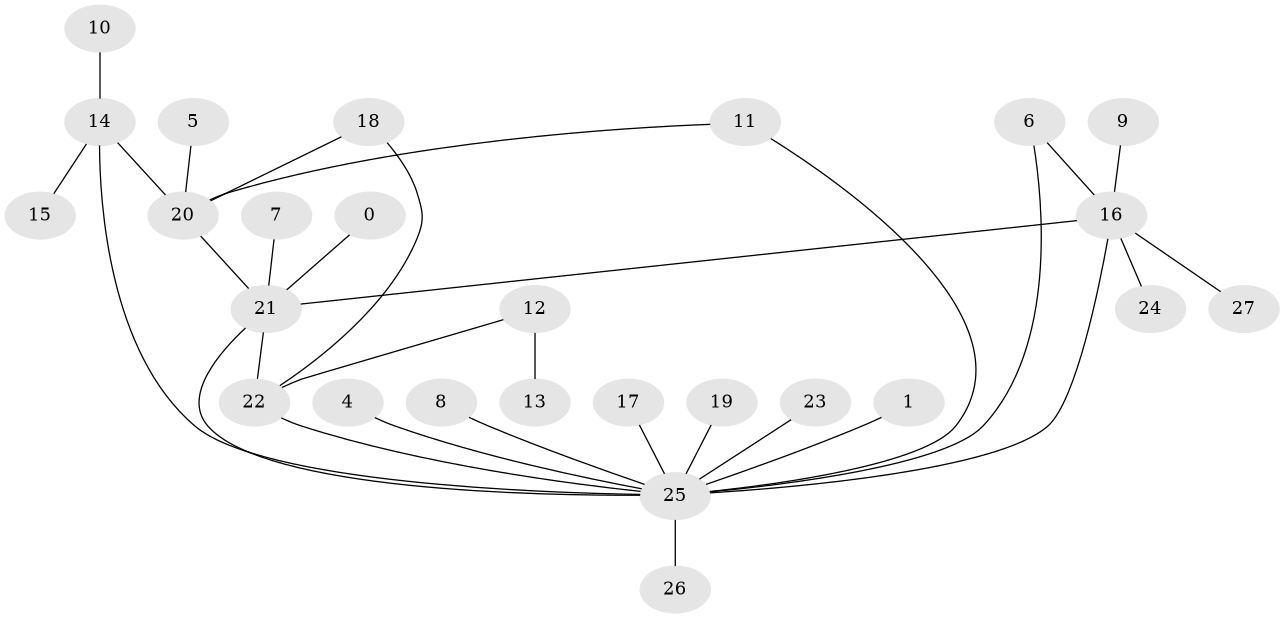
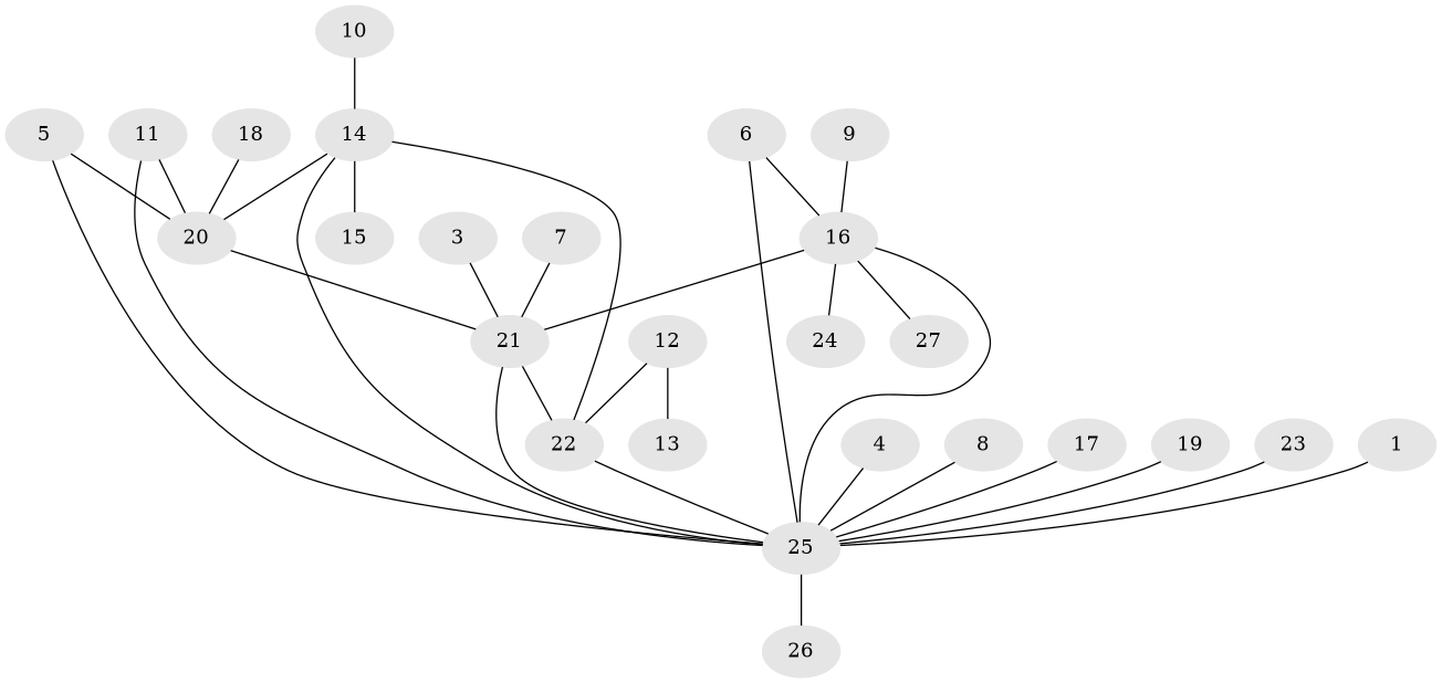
  graph {
    node [color=gray90 style=filled]
    edge [weight=1.0]
    1
    25
    26
-   3 [label=0]
+   3
    21
    22
    4
    5
    20
    6
    16
    24
    27
    7
    8
    9
    10
    14
    15
    11
    12
    13
    17
    18
    19
    23
    1 -- 25
    25 -- 26
    3 -- 21
    21 -- 25
    21 -- 22
    22 -- 25
    4 -- 25
+   5 -- 25
    5 -- 20
    20 -- 21
    6 -- 25
    6 -- 16
    16 -- 25
    16 -- 21
    16 -- 24
    16 -- 27
    7 -- 21
    8 -- 25
    9 -- 16
    10 -- 14
    14 -- 25
-   18 -- 22
+   14 -- 22
    14 -- 20
    14 -- 15
    11 -- 25
    11 -- 20
    12 -- 22
    12 -- 13
    17 -- 25
    18 -- 20
    19 -- 25
    23 -- 25
  }
